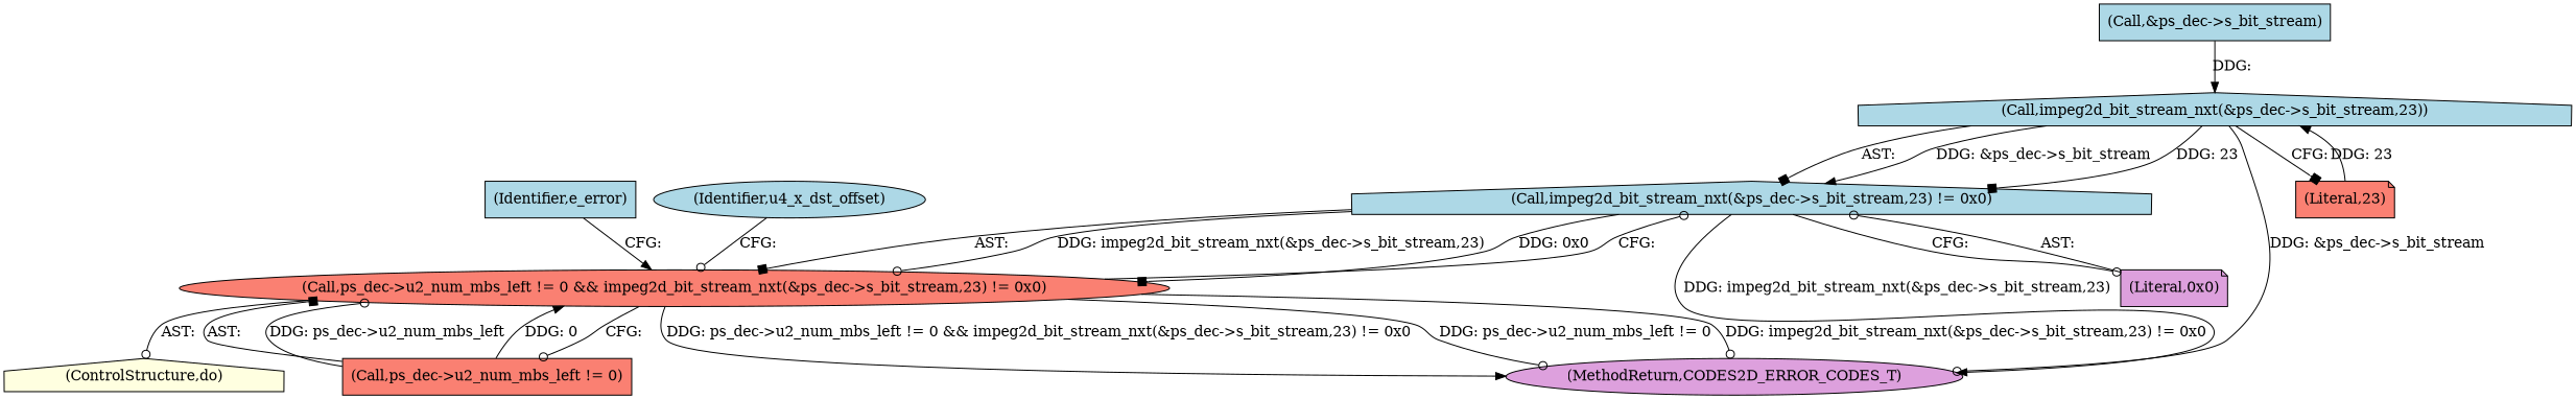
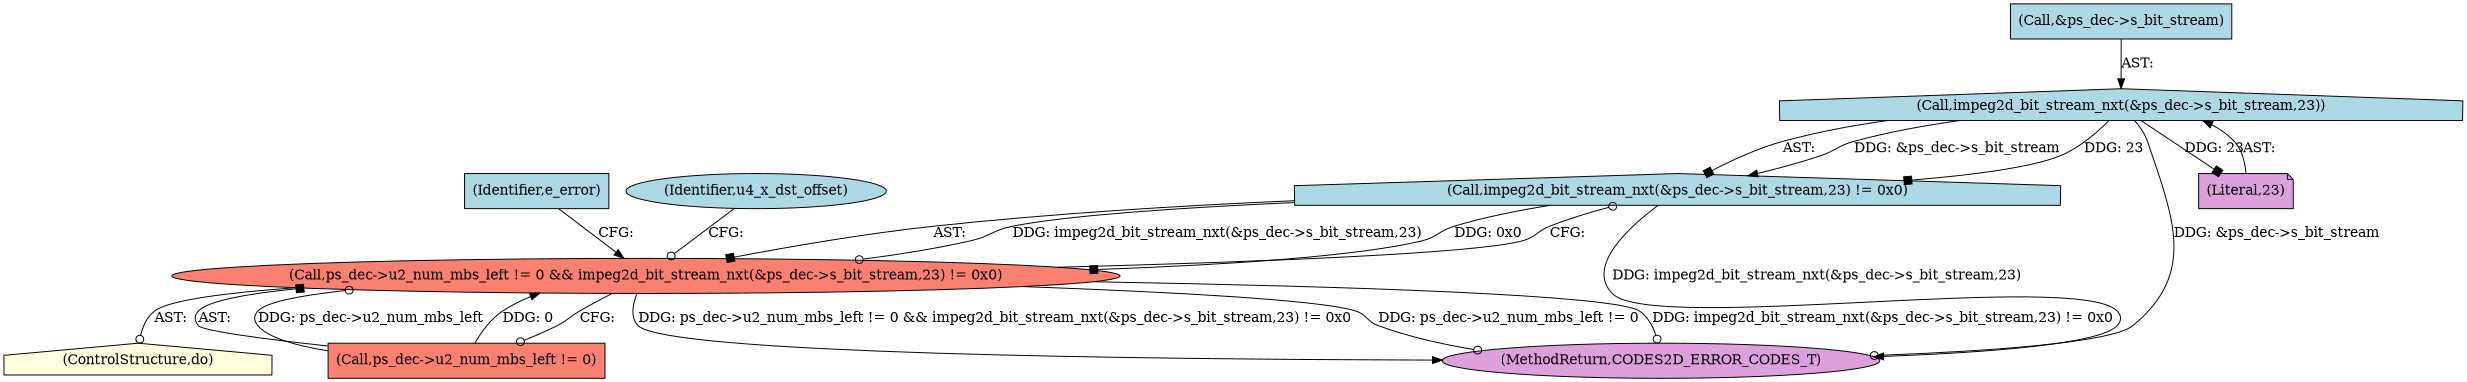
  digraph {
    node [fillcolor=lightblue shape=house style=filled]
    edge [arrowhead=odot]
    n1 [label="(Call,impeg2d_bit_stream_nxt(&ps_dec->s_bit_stream,23))"]
    n2 [label="(Call,impeg2d_bit_stream_nxt(&ps_dec->s_bit_stream,23) != 0x0)"]
    n3 [fillcolor=plum label="(MethodReturn,CODES2D_ERROR_CODES_T)" shape=ellipse]
-   n4 [fillcolor=salmon label="(Literal,23)" shape=note]
+   n4 [fillcolor=plum label="(Literal,23)" shape=note]
    n5 [fillcolor=salmon label="(Call,ps_dec->u2_num_mbs_left != 0 && impeg2d_bit_stream_nxt(&ps_dec->s_bit_stream,23) != 0x0)" shape=ellipse]
-   n6 [fillcolor=plum label="(Literal,0x0)" shape=note]
    n7 [fillcolor=lightyellow label="(ControlStructure,do)"]
    n8 [fillcolor=salmon label="(Call,ps_dec->u2_num_mbs_left != 0)" shape=box]
    n9 [label="(Identifier,u4_x_dst_offset)" shape=ellipse]
    n10 [label="(Identifier,e_error)" shape=box]
    n11 [label="(Call,&ps_dec->s_bit_stream)" shape=box]
    n1 -> n2 [arrowhead=box label="AST: "]
    n1 -> n2 [arrowhead=normal label="DDG: &ps_dec->s_bit_stream"]
    n1 -> n2 [arrowhead=box label="DDG: 23"]
    n1 -> n3 [label="DDG: &ps_dec->s_bit_stream"]
-   n1 -> n4 [arrowhead=box label="CFG: "]
+   n1 -> n4 [arrowhead=box label="DDG: 23"]
    n2 -> n3 [arrowhead=normal label="DDG: impeg2d_bit_stream_nxt(&ps_dec->s_bit_stream,23)"]
    n2 -> n5 [arrowhead=box label="AST: "]
    n2 -> n5 [label="DDG: impeg2d_bit_stream_nxt(&ps_dec->s_bit_stream,23)"]
    n2 -> n5 [arrowhead=box label="DDG: 0x0"]
-   n2 -> n6 [label="CFG: "]
-   n4 -> n1 [arrowhead=normal label="DDG: 23"]
+   n4 -> n1 [arrowhead=normal label="AST: "]
    n5 -> n2 [label="CFG: "]
    n5 -> n3 [label="DDG: ps_dec->u2_num_mbs_left != 0"]
    n5 -> n3 [label="DDG: impeg2d_bit_stream_nxt(&ps_dec->s_bit_stream,23) != 0x0"]
    n5 -> n3 [arrowhead=normal label="DDG: ps_dec->u2_num_mbs_left != 0 && impeg2d_bit_stream_nxt(&ps_dec->s_bit_stream,23) != 0x0"]
    n5 -> n7 [label="AST: "]
    n5 -> n8 [label="CFG: "]
-   n6 -> n2 [label="AST: "]
    n8 -> n5 [arrowhead=box label="AST: "]
    n8 -> n5 [label="DDG: ps_dec->u2_num_mbs_left"]
    n8 -> n5 [arrowhead=normal label="DDG: 0"]
    n9 -> n5 [label="CFG: "]
    n10 -> n5 [arrowhead=normal label="CFG: "]
-   n11 -> n1 [arrowhead=normal label="DDG: "]
+   n11 -> n1 [arrowhead=normal label="AST: "]
  }
